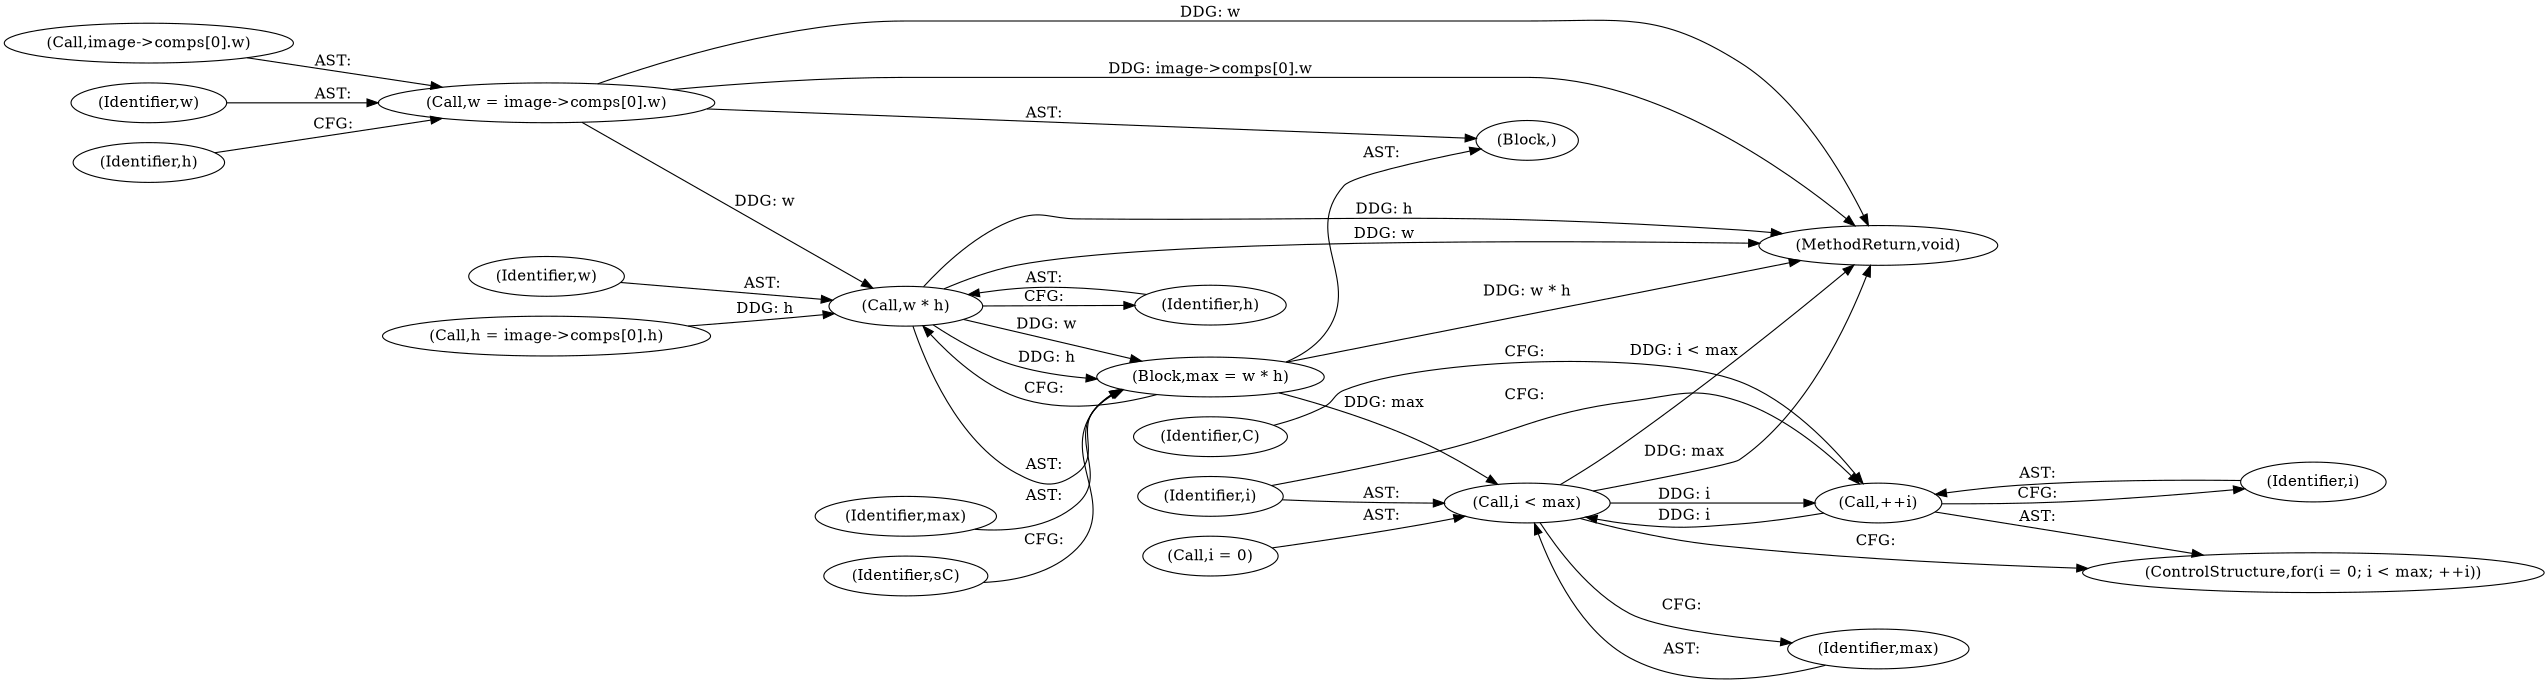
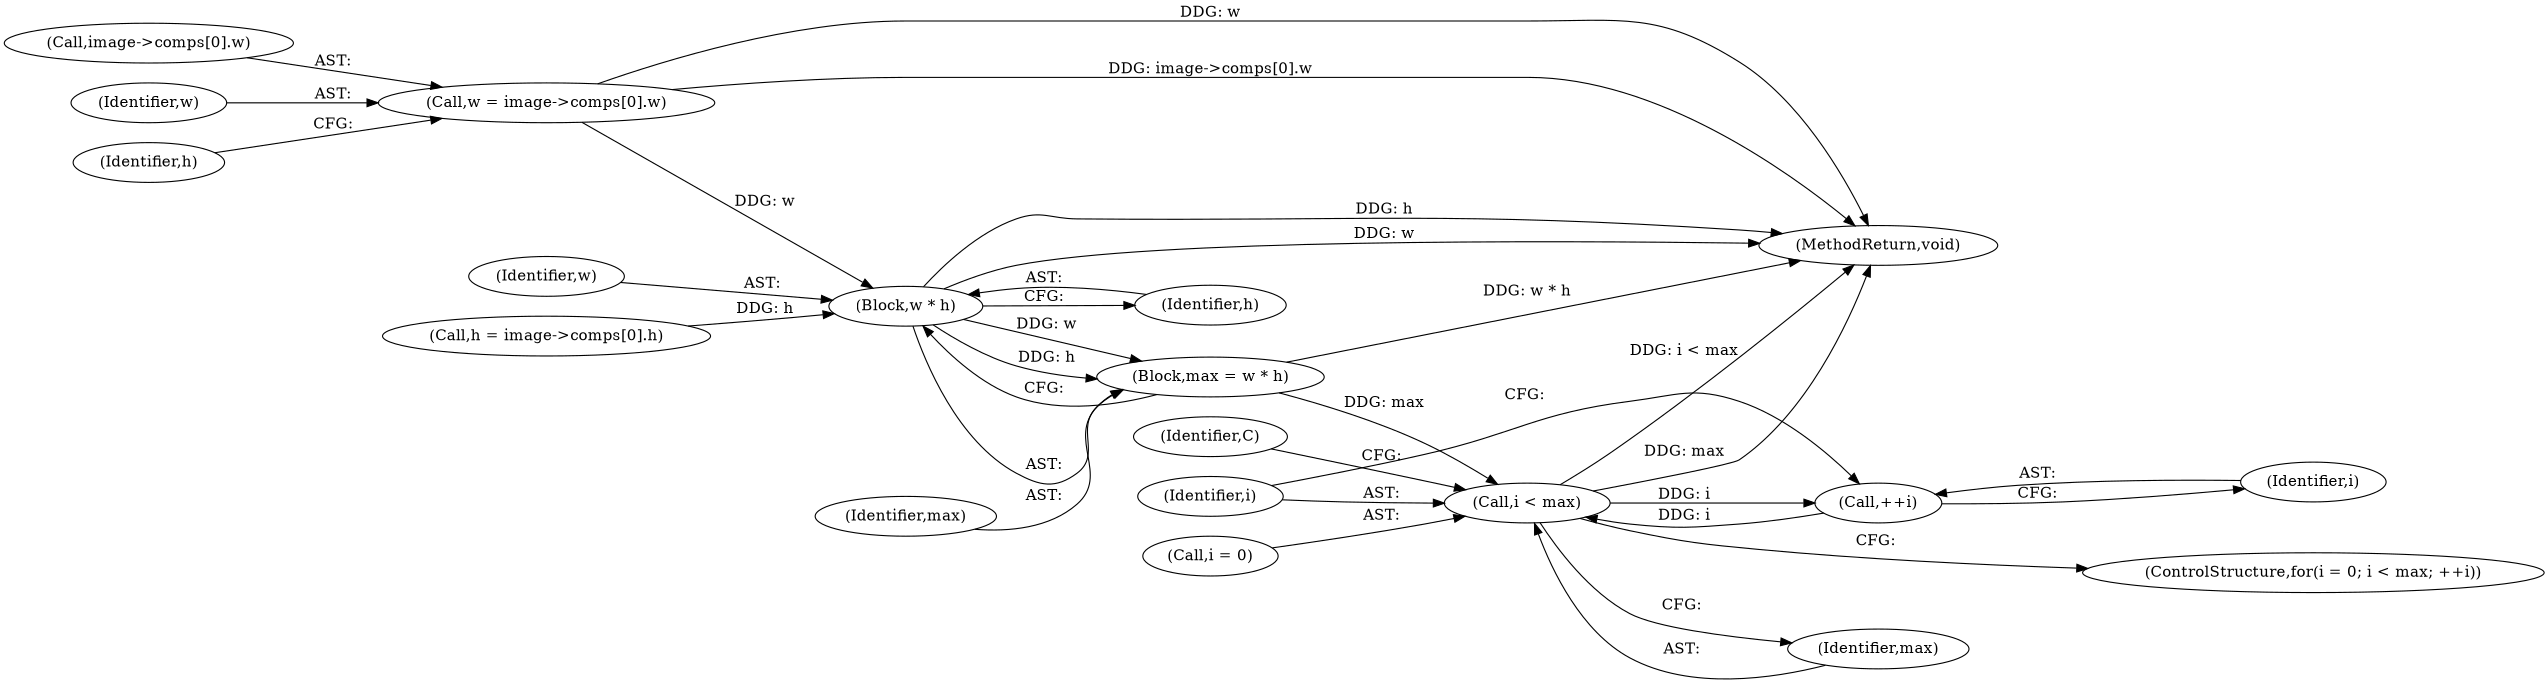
  digraph {
    rankdir=LR
    n1 [label="(Call,w = image->comps[0].w)"]
-   n2 [label="(Call,w * h)"]
-   n3 [label="(Block,)"]
+   n2 [label="(Block,w * h)"]
    n4 [label="(MethodReturn,void)"]
    n5 [label="(Block,max = w * h)"]
    n6 [label="(Identifier,h)"]
    n7 [label="(Call,image->comps[0].w)"]
    n8 [label="(Call,i < max)"]
    n9 [label="(Call,++i)"]
    n10 [label="(Identifier,max)"]
    n11 [label="(ControlStructure,for(i = 0; i < max; ++i))"]
    n12 [label="(Identifier,i)"]
    n13 [label="(Identifier,w)"]
    n14 [label="(Identifier,w)"]
    n15 [label="(Identifier,C)"]
    n16 [label="(Call,i = 0)"]
    n17 [label="(Identifier,max)"]
-   n18 [label="(Identifier,sC)"]
    n19 [label="(Identifier,h)"]
    n20 [label="(Identifier,i)"]
    n21 [label="(Call,h = image->comps[0].h)"]
    n1 -> n2 [label="DDG: w"]
-   n1 -> n3 [label="AST: "]
    n1 -> n4 [label="DDG: w"]
    n1 -> n4 [label="DDG: image->comps[0].w"]
    n2 -> n4 [label="DDG: h"]
    n2 -> n4 [label="DDG: w"]
    n2 -> n5 [label="AST: "]
    n2 -> n5 [label="DDG: w"]
    n2 -> n5 [label="DDG: h"]
    n2 -> n6 [label="CFG: "]
    n5 -> n2 [label="CFG: "]
-   n5 -> n3 [label="AST: "]
    n5 -> n4 [label="DDG: w * h"]
    n5 -> n8 [label="DDG: max"]
    n6 -> n2 [label="AST: "]
    n7 -> n1 [label="AST: "]
    n8 -> n4 [label="DDG: max"]
    n8 -> n4 [label="DDG: i < max"]
    n8 -> n9 [label="DDG: i"]
    n8 -> n10 [label="CFG: "]
    n8 -> n11 [label="CFG: "]
    n9 -> n8 [label="DDG: i"]
-   n9 -> n11 [label="AST: "]
    n9 -> n12 [label="CFG: "]
    n10 -> n8 [label="AST: "]
    n12 -> n9 [label="AST: "]
    n13 -> n2 [label="AST: "]
    n14 -> n1 [label="AST: "]
-   n15 -> n9 [label="CFG: "]
+   n15 -> n8 [label="CFG: "]
    n16 -> n8 [label="AST: "]
    n17 -> n5 [label="AST: "]
-   n18 -> n5 [label="CFG: "]
    n19 -> n1 [label="CFG: "]
    n20 -> n8 [label="AST: "]
    n20 -> n9 [label="CFG: "]
    n21 -> n2 [label="DDG: h"]
  }
